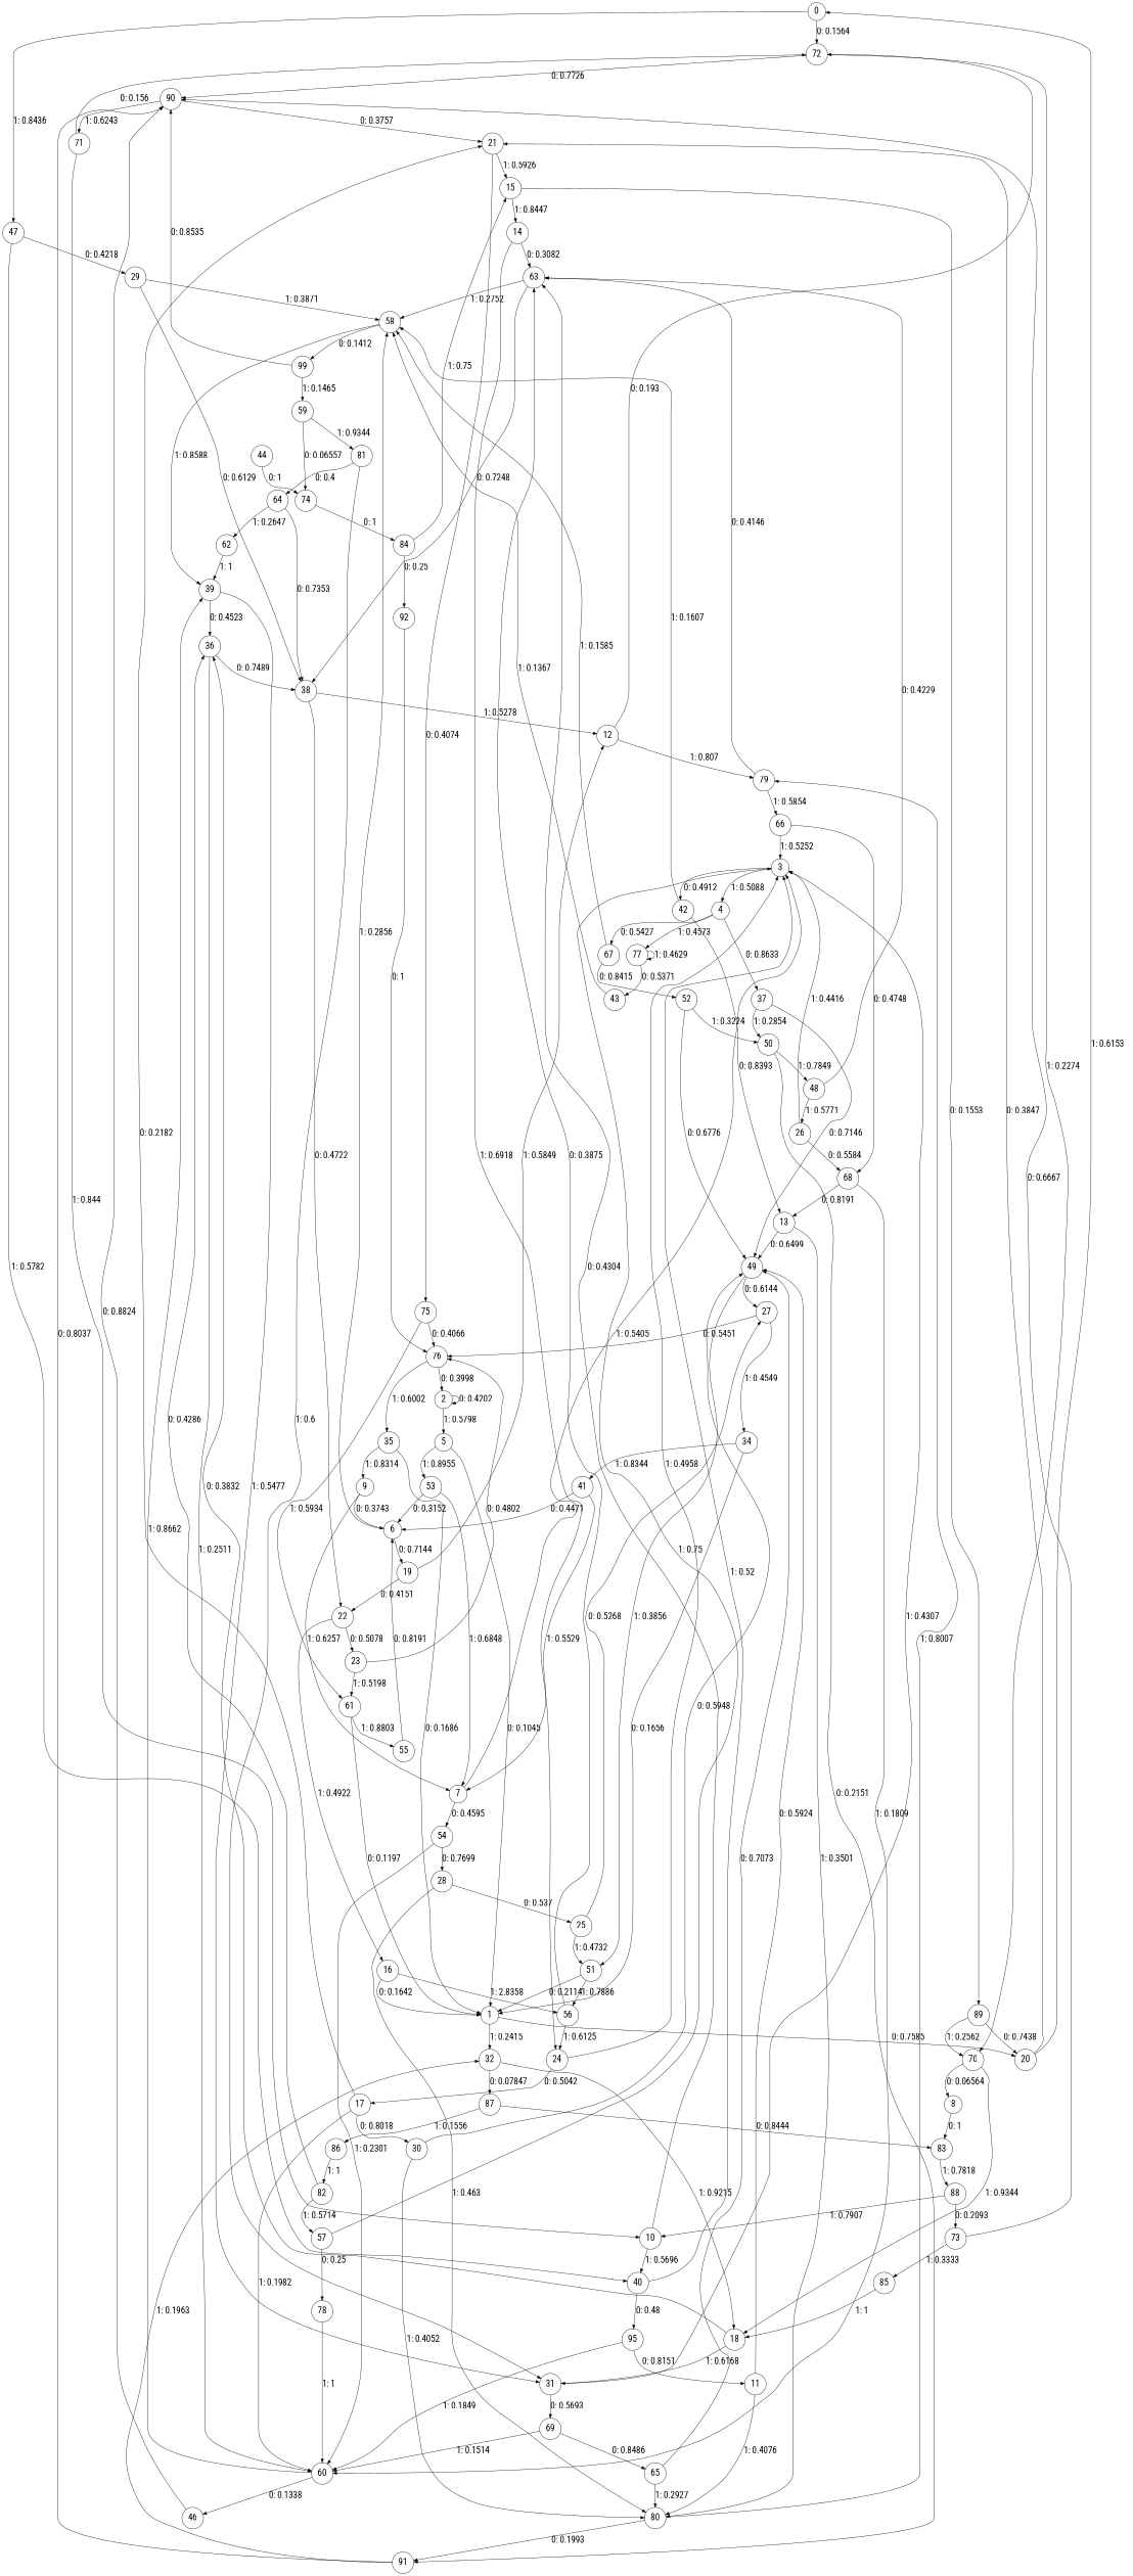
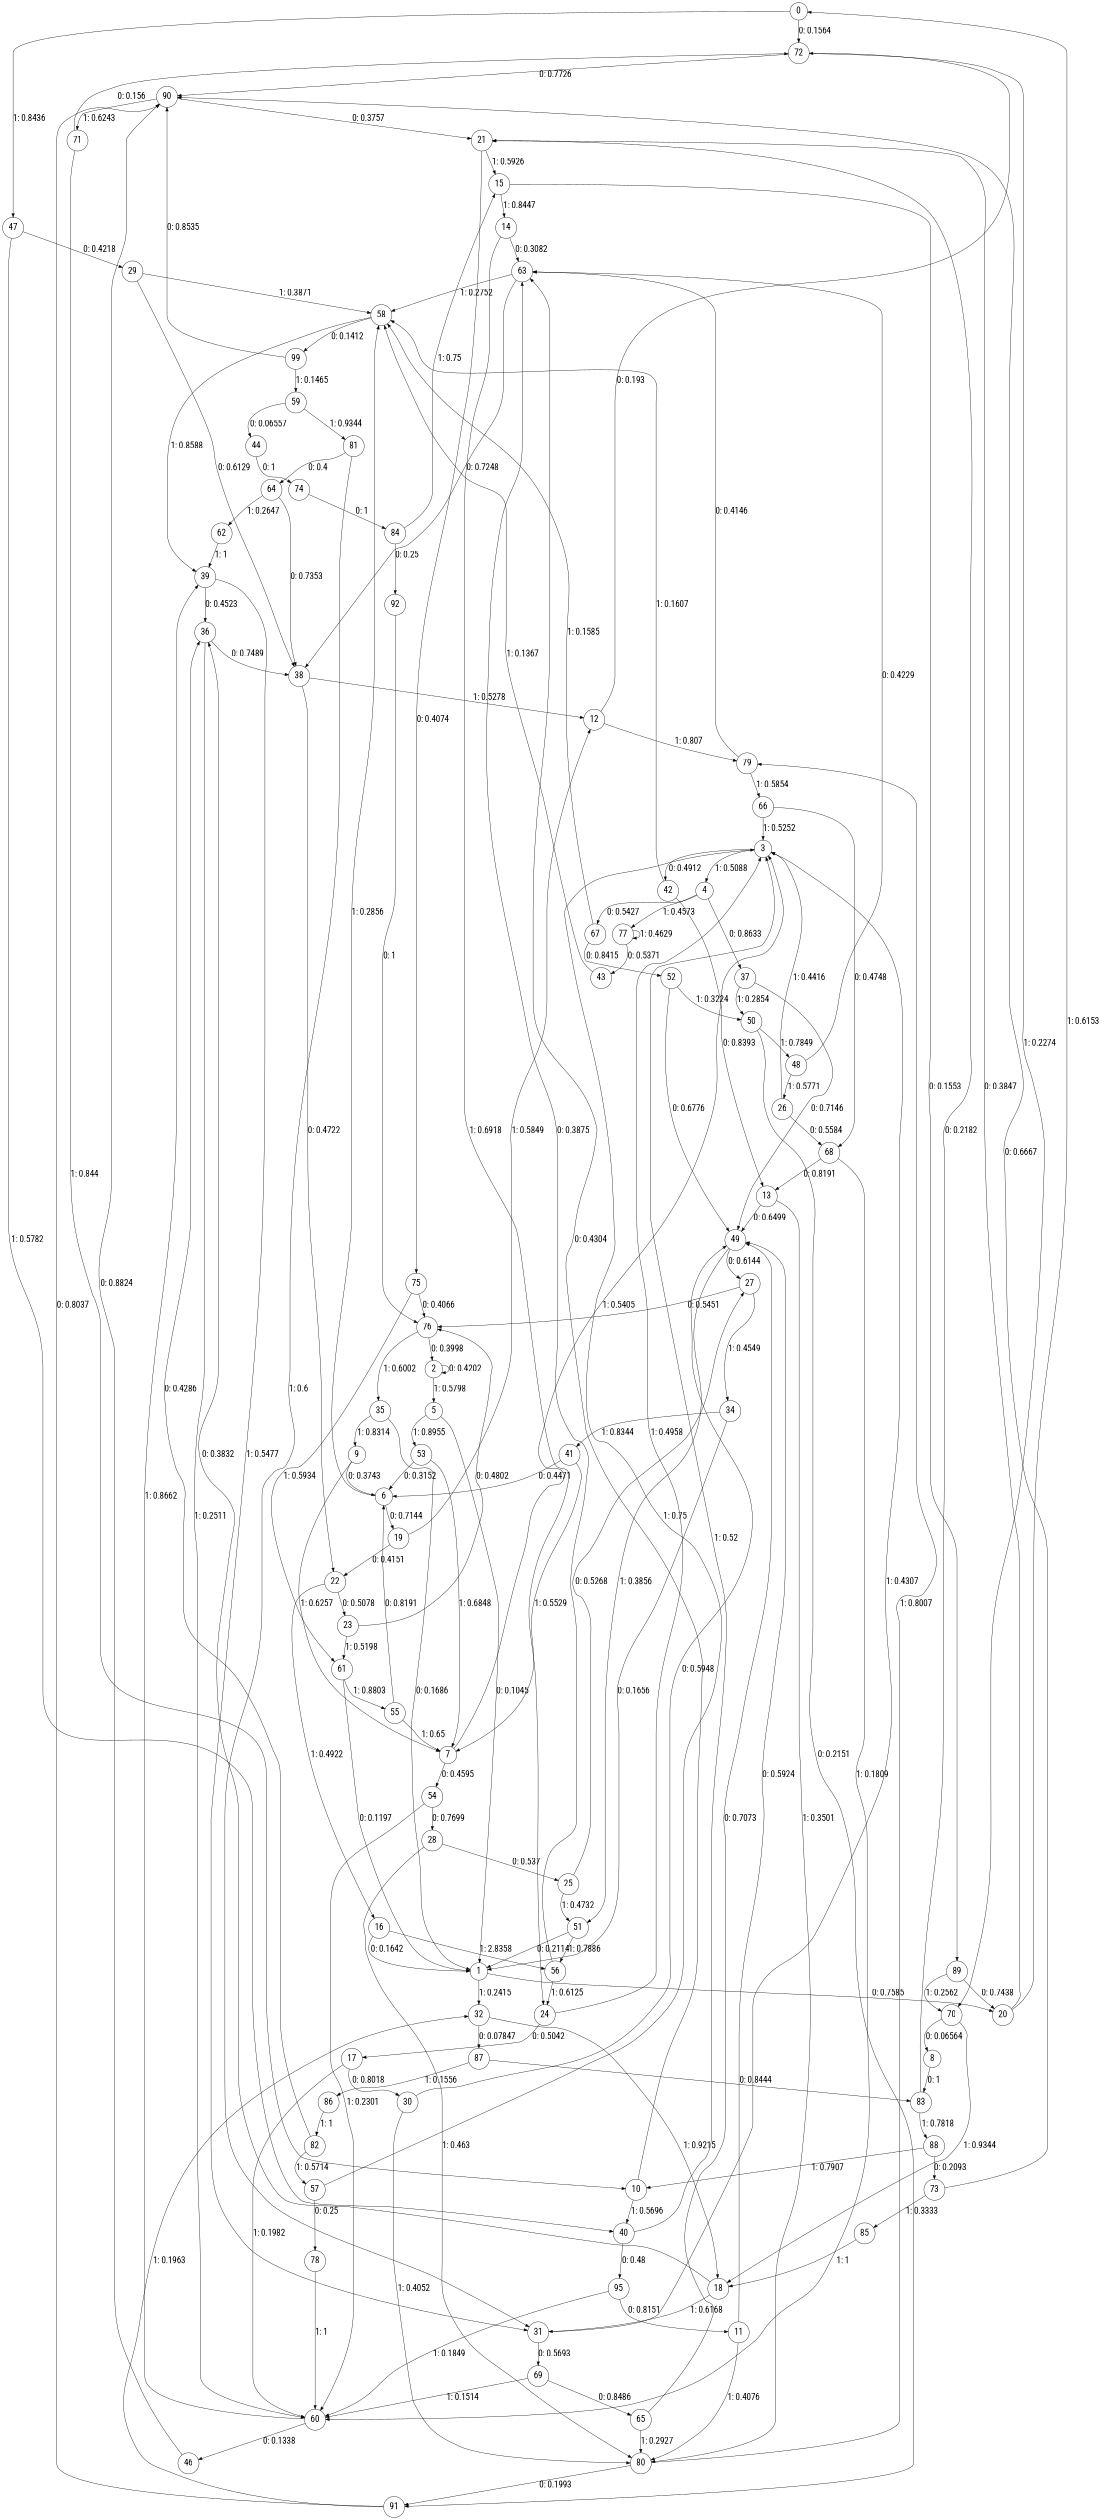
  digraph {
    fontname="Roboto Condensed"
    node [fontname="Roboto Condensed" fontsize=24 shape=circle]
    edge [fontname="Roboto Condensed" fontsize=24]
    0
    72
    47
    90
    70
    40
    29
    21
    71
    18
    8
    3
    n13 [label=95]
    58
    38
    1
    20
    32
    87
    15
    75
    36
    31
    83
    86
    2
    5
    53
    6
    7
    42
    4
    13
    67
    77
    37
    39
    n38 [label=99]
    49
    80
    52
    43
    50
    19
    54
    12
    22
    79
    16
    23
    59
    60
    28
    46
    25
    88
    10
    73
    9
    63
    11
    27
    51
    91
    76
    34
    56
    66
    68
    14
    24
    17
    30
    89
    69
    65
    61
    35
    55
    41
    26
    82
    81
    64
    62
    48
    44
    74
    84
    92
    57
    78
    85
    0 -> 72 [label="0: 0.1564   "]
    0 -> 47 [label="1: 0.8436   "]
    72 -> 90 [label="0: 0.7726   "]
    72 -> 70 [label="1: 0.2274   "]
    47 -> 40 [label="1: 0.5782   "]
    47 -> 29 [label="0: 0.4218   "]
    90 -> 21 [label="0: 0.3757   "]
    90 -> 71 [label="1: 0.6243   "]
    70 -> 18 [label="1: 0.9344   "]
    70 -> 8 [label="0: 0.06564  "]
    40 -> 3 [label="1: 0.52     "]
    40 -> n13 [label="0: 0.48     "]
    29 -> 58 [label="1: 0.3871   "]
    29 -> 38 [label="0: 0.6129   "]
    21 -> 15 [label="1: 0.5926   "]
    21 -> 75 [label="0: 0.4074   "]
    71 -> 72 [label="0: 0.156    "]
    71 -> 10 [label="1: 0.844    "]
    18 -> 36 [label="0: 0.3832   "]
    18 -> 31 [label="1: 0.6168   "]
    8 -> 83 [label="0: 1        "]
    3 -> 42 [label="0: 0.4912   "]
    3 -> 4 [label="1: 0.5088   "]
    n13 -> 60 [label="1: 0.1849   "]
    n13 -> 11 [label="0: 0.8151   "]
    58 -> 39 [label="1: 0.8588   "]
    58 -> n38 [label="0: 0.1412   "]
    38 -> 12 [label="1: 0.5278   "]
    38 -> 22 [label="0: 0.4722   "]
    1 -> 20 [label="0: 0.7585   "]
    1 -> 32 [label="1: 0.2415   "]
    20 -> 0 [label="1: 0.6153   "]
    20 -> 21 [label="0: 0.3847   "]
    32 -> 18 [label="1: 0.9215   "]
    32 -> 87 [label="0: 0.07847  "]
    87 -> 83 [label="0: 0.8444   "]
    87 -> 86 [label="1: 0.1556   "]
    15 -> 14 [label="1: 0.8447   "]
    15 -> 89 [label="0: 0.1553   "]
    75 -> 76 [label="0: 0.4066   "]
    75 -> 61 [label="1: 0.5934   "]
    36 -> 38 [label="0: 0.7489   "]
    36 -> 60 [label="1: 0.2511   "]
    31 -> 3 [label="1: 0.4307   "]
    31 -> 69 [label="0: 0.5693   "]
-   17 -> 21 [label="0: 0.2182   "]
+   83 -> 21 [label="0: 0.2182   "]
    83 -> 88 [label="1: 0.7818   "]
    86 -> 82 [label="1: 1        "]
    2 -> 2 [label="0: 0.4202   "]
    2 -> 5 [label="1: 0.5798   "]
    5 -> 1 [label="0: 0.1045   "]
    5 -> 53 [label="1: 0.8955   "]
    53 -> 6 [label="0: 0.3152   "]
    53 -> 7 [label="1: 0.6848   "]
    6 -> 58 [label="1: 0.2856   "]
    6 -> 19 [label="0: 0.7144   "]
    7 -> 3 [label="1: 0.5405   "]
    7 -> 54 [label="0: 0.4595   "]
    42 -> 58 [label="1: 0.1607   "]
    42 -> 13 [label="0: 0.8393   "]
    4 -> 67 [label="0: 0.5427   "]
    4 -> 77 [label="1: 0.4573   "]
    4 -> 37 [label="0: 0.8633   "]
    13 -> 49 [label="0: 0.6499   "]
    13 -> 80 [label="1: 0.3501   "]
    67 -> 58 [label="1: 0.1585   "]
    67 -> 52 [label="0: 0.8415   "]
    77 -> 77 [label="1: 0.4629   "]
    77 -> 43 [label="0: 0.5371   "]
    37 -> 49 [label="0: 0.7146   "]
    37 -> 50 [label="1: 0.2854   "]
    39 -> 36 [label="0: 0.4523   "]
    39 -> 31 [label="1: 0.5477   "]
    n38 -> 90 [label="0: 0.8535   "]
    n38 -> 59 [label="1: 0.1465   "]
    49 -> 27 [label="0: 0.6144   "]
    49 -> 51 [label="1: 0.3856   "]
    80 -> 79 [label="1: 0.8007   "]
    80 -> 91 [label="0: 0.1993   "]
    52 -> 49 [label="0: 0.6776   "]
    52 -> 50 [label="1: 0.3224   "]
    43 -> 58 [label="1: 0.1367   "]
    50 -> 91 [label="0: 0.2151   "]
    50 -> 48 [label="1: 0.7849   "]
    19 -> 12 [label="1: 0.5849   "]
    19 -> 22 [label="0: 0.4151   "]
    54 -> 60 [label="1: 0.2301   "]
    54 -> 28 [label="0: 0.7699   "]
    12 -> 72 [label="0: 0.193    "]
    12 -> 79 [label="1: 0.807    "]
    22 -> 16 [label="1: 0.4922   "]
    22 -> 23 [label="0: 0.5078   "]
    79 -> 63 [label="0: 0.4146   "]
    79 -> 66 [label="1: 0.5854   "]
    16 -> 1 [label="0: 0.1642   "]
    16 -> 56 [label="1: 2.8358   "]
    23 -> 76 [label="0: 0.4802   "]
    23 -> 61 [label="1: 0.5198   "]
    59 -> 81 [label="1: 0.9344   "]
-   59 -> 74 [label="0: 0.06557  "]
+   59 -> 44 [label="0: 0.06557  "]
    60 -> 39 [label="1: 0.8662   "]
    60 -> 46 [label="0: 0.1338   "]
    28 -> 80 [label="1: 0.463    "]
    28 -> 25 [label="0: 0.537    "]
    46 -> 90 [label="0: 0.8824   "]
    25 -> 27 [label="0: 0.5268   "]
    25 -> 51 [label="1: 0.4732   "]
    88 -> 10 [label="1: 0.7907   "]
    88 -> 73 [label="0: 0.2093   "]
    10 -> 40 [label="1: 0.5696   "]
    10 -> 63 [label="0: 0.4304   "]
    73 -> 90 [label="0: 0.6667   "]
    73 -> 85 [label="1: 0.3333   "]
    9 -> 6 [label="0: 0.3743   "]
    9 -> 7 [label="1: 0.6257   "]
    63 -> 58 [label="1: 0.2752   "]
    63 -> 38 [label="0: 0.7248   "]
    11 -> 49 [label="0: 0.5924   "]
    11 -> 80 [label="1: 0.4076   "]
    27 -> 76 [label="0: 0.5451   "]
    27 -> 34 [label="1: 0.4549   "]
    51 -> 1 [label="0: 0.2114   "]
    51 -> 56 [label="1: 0.7886   "]
    91 -> 90 [label="0: 0.8037   "]
    91 -> 32 [label="1: 0.1963   "]
    76 -> 2 [label="0: 0.3998   "]
    76 -> 35 [label="1: 0.6002   "]
    34 -> 1 [label="0: 0.1656   "]
    34 -> 41 [label="1: 0.8344   "]
    56 -> 63 [label="0: 0.3875   "]
    56 -> 24 [label="1: 0.6125   "]
    66 -> 3 [label="1: 0.5252   "]
    66 -> 68 [label="0: 0.4748   "]
    68 -> 13 [label="0: 0.8191   "]
    68 -> 60 [label="1: 0.1809   "]
    14 -> 63 [label="0: 0.3082   "]
    14 -> 24 [label="1: 0.6918   "]
    24 -> 3 [label="1: 0.4958   "]
    24 -> 17 [label="0: 0.5042   "]
    17 -> 60 [label="1: 0.1982   "]
    17 -> 30 [label="0: 0.8018   "]
    30 -> 49 [label="0: 0.5948   "]
    30 -> 80 [label="1: 0.4052   "]
    89 -> 70 [label="1: 0.2562   "]
    89 -> 20 [label="0: 0.7438   "]
    69 -> 60 [label="1: 0.1514   "]
    69 -> 65 [label="0: 0.8486   "]
    65 -> 49 [label="0: 0.7073   "]
    65 -> 80 [label="1: 0.2927   "]
    61 -> 1 [label="0: 0.1197   "]
    61 -> 55 [label="1: 0.8803   "]
    35 -> 1 [label="0: 0.1686   "]
    35 -> 9 [label="1: 0.8314   "]
    55 -> 6 [label="0: 0.8191   "]
+   55 -> 7 [label="1: 0.65     "]
    41 -> 6 [label="0: 0.4471   "]
    41 -> 7 [label="1: 0.5529   "]
    26 -> 3 [label="1: 0.4416   "]
    26 -> 68 [label="0: 0.5584   "]
    82 -> 36 [label="0: 0.4286   "]
    82 -> 57 [label="1: 0.5714   "]
    81 -> 31 [label="1: 0.6      "]
    81 -> 64 [label="0: 0.4      "]
    64 -> 38 [label="0: 0.7353   "]
    64 -> 62 [label="1: 0.2647   "]
    62 -> 39 [label="1: 1        "]
    48 -> 63 [label="0: 0.4229   "]
    48 -> 26 [label="1: 0.5771   "]
    44 -> 74 [label="0: 1        "]
    74 -> 84 [label="0: 1        "]
    84 -> 15 [label="1: 0.75     "]
    84 -> 92 [label="0: 0.25     "]
    92 -> 76 [label="0: 1        "]
    57 -> 3 [label="1: 0.75     "]
    57 -> 78 [label="0: 0.25     "]
    78 -> 60 [label="1: 1        "]
    85 -> 18 [label="1: 1        "]
  }
